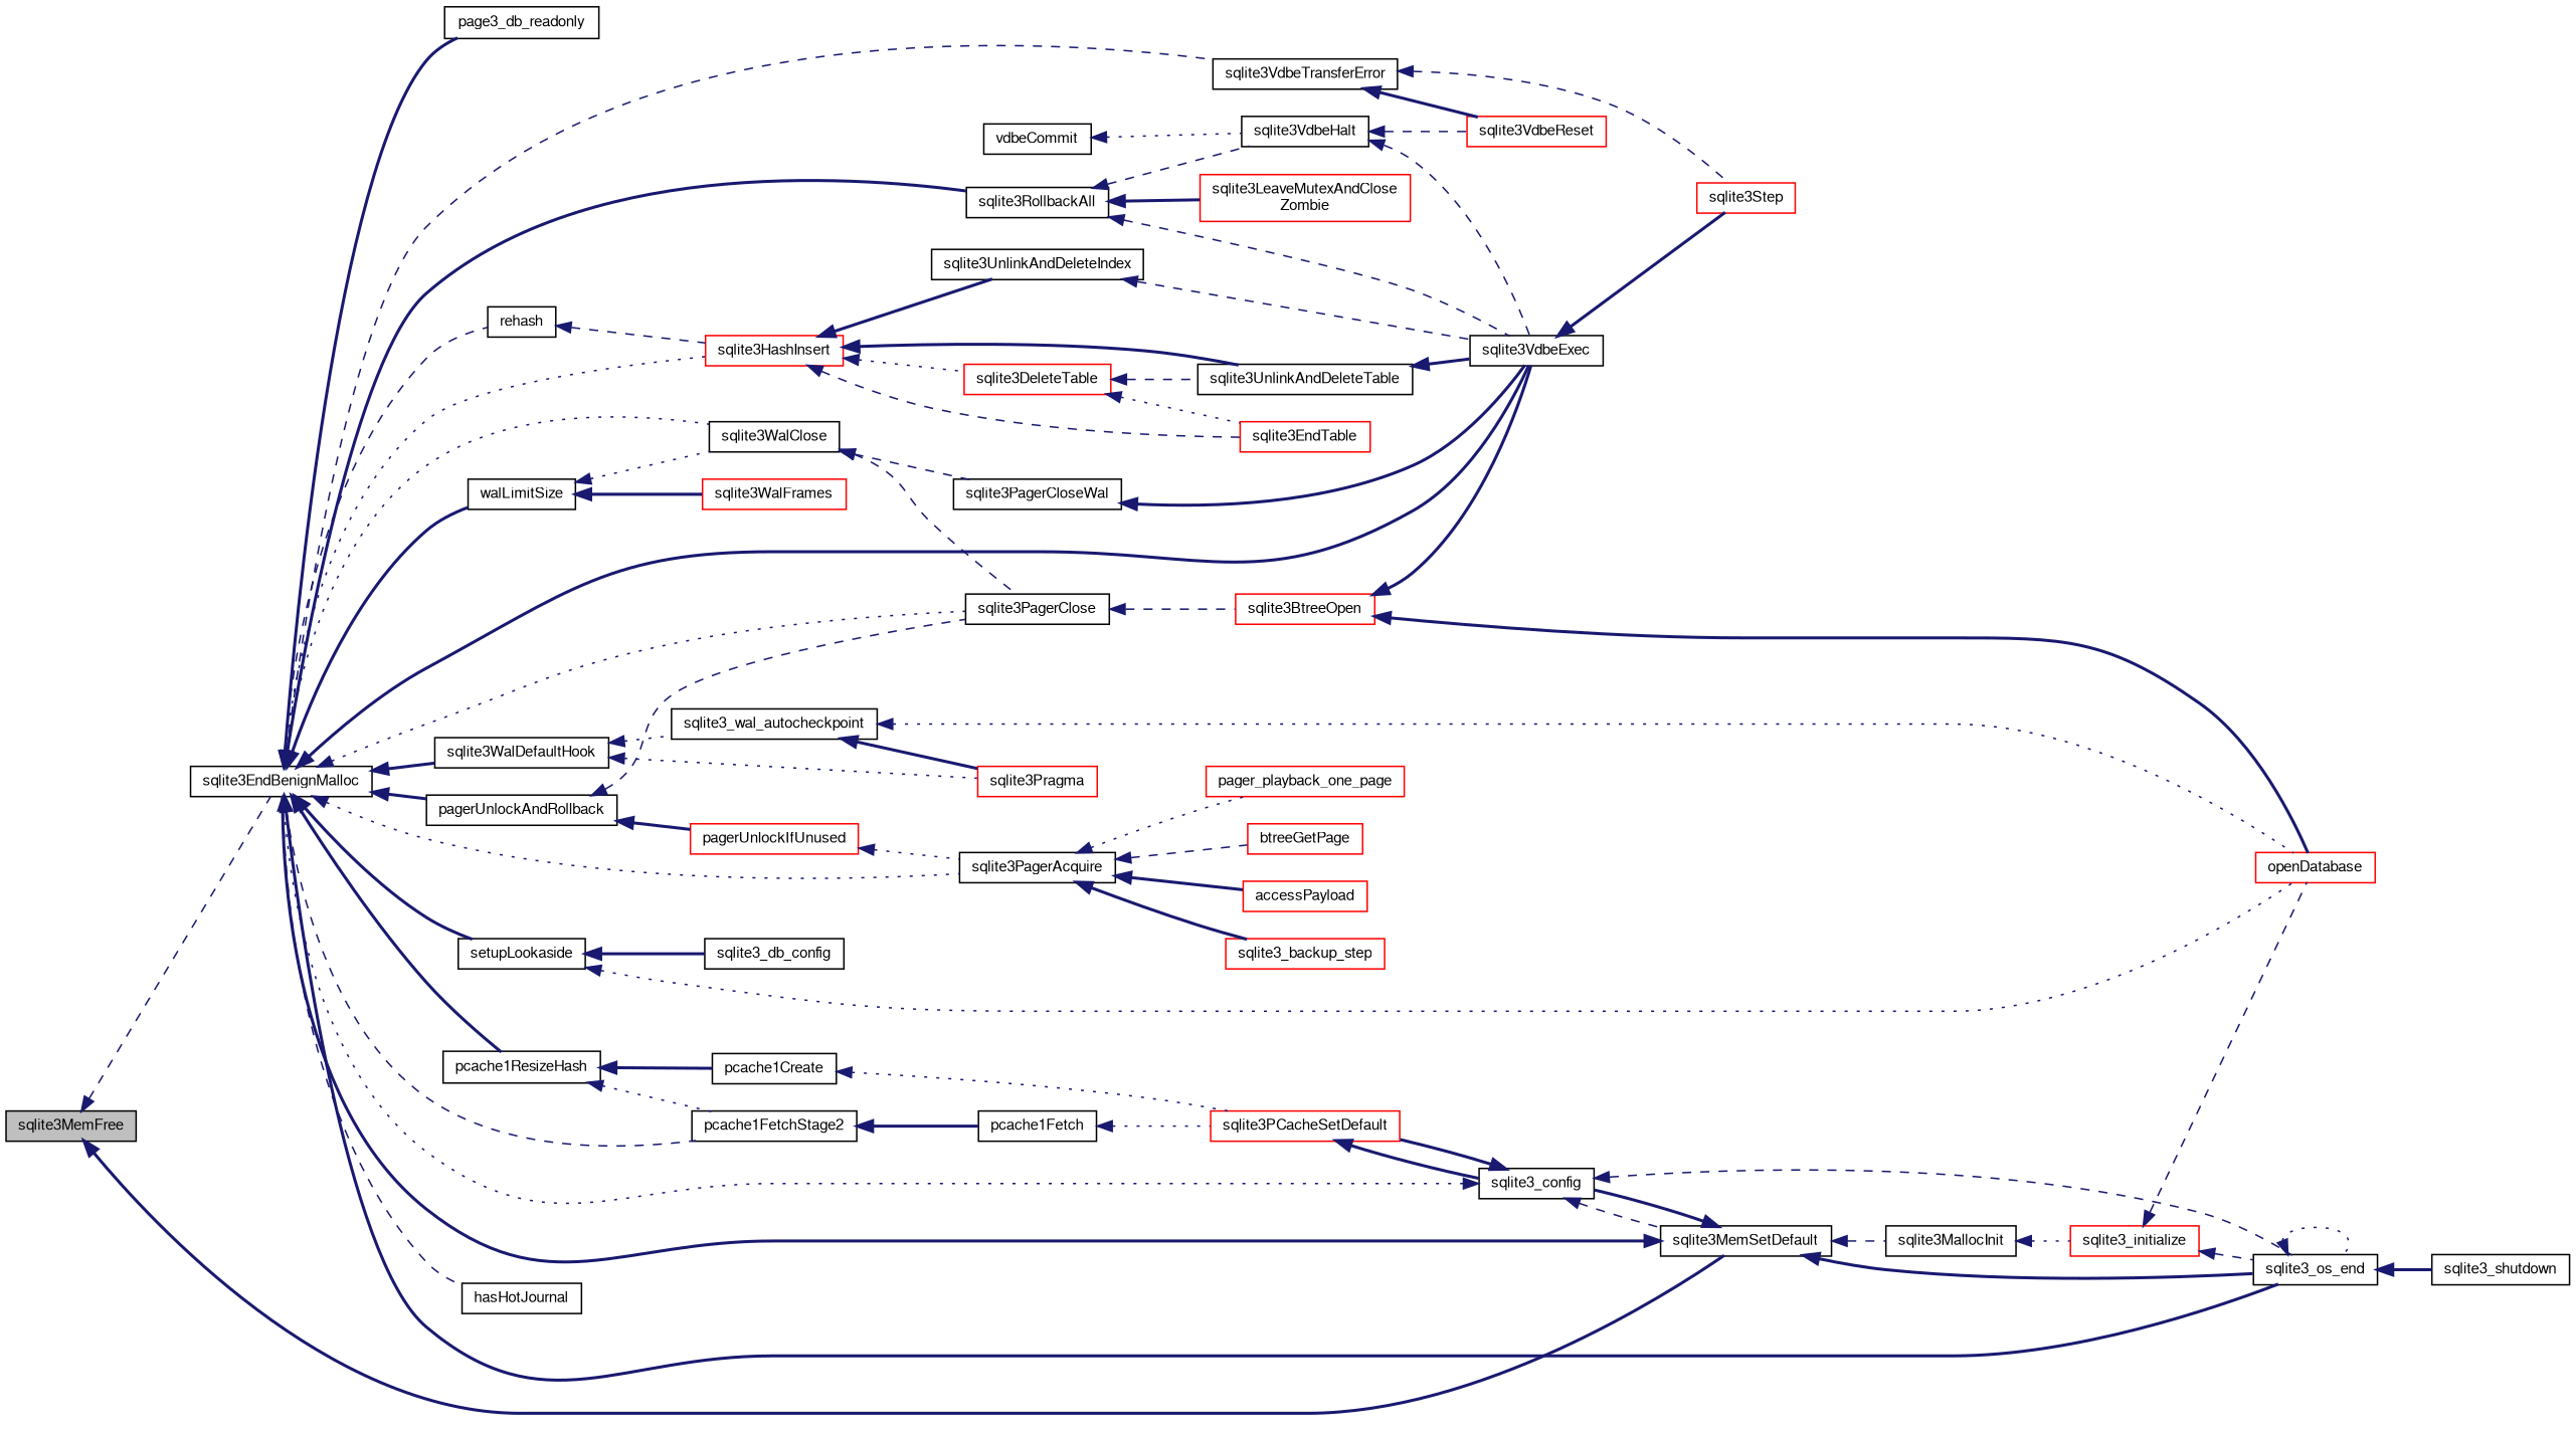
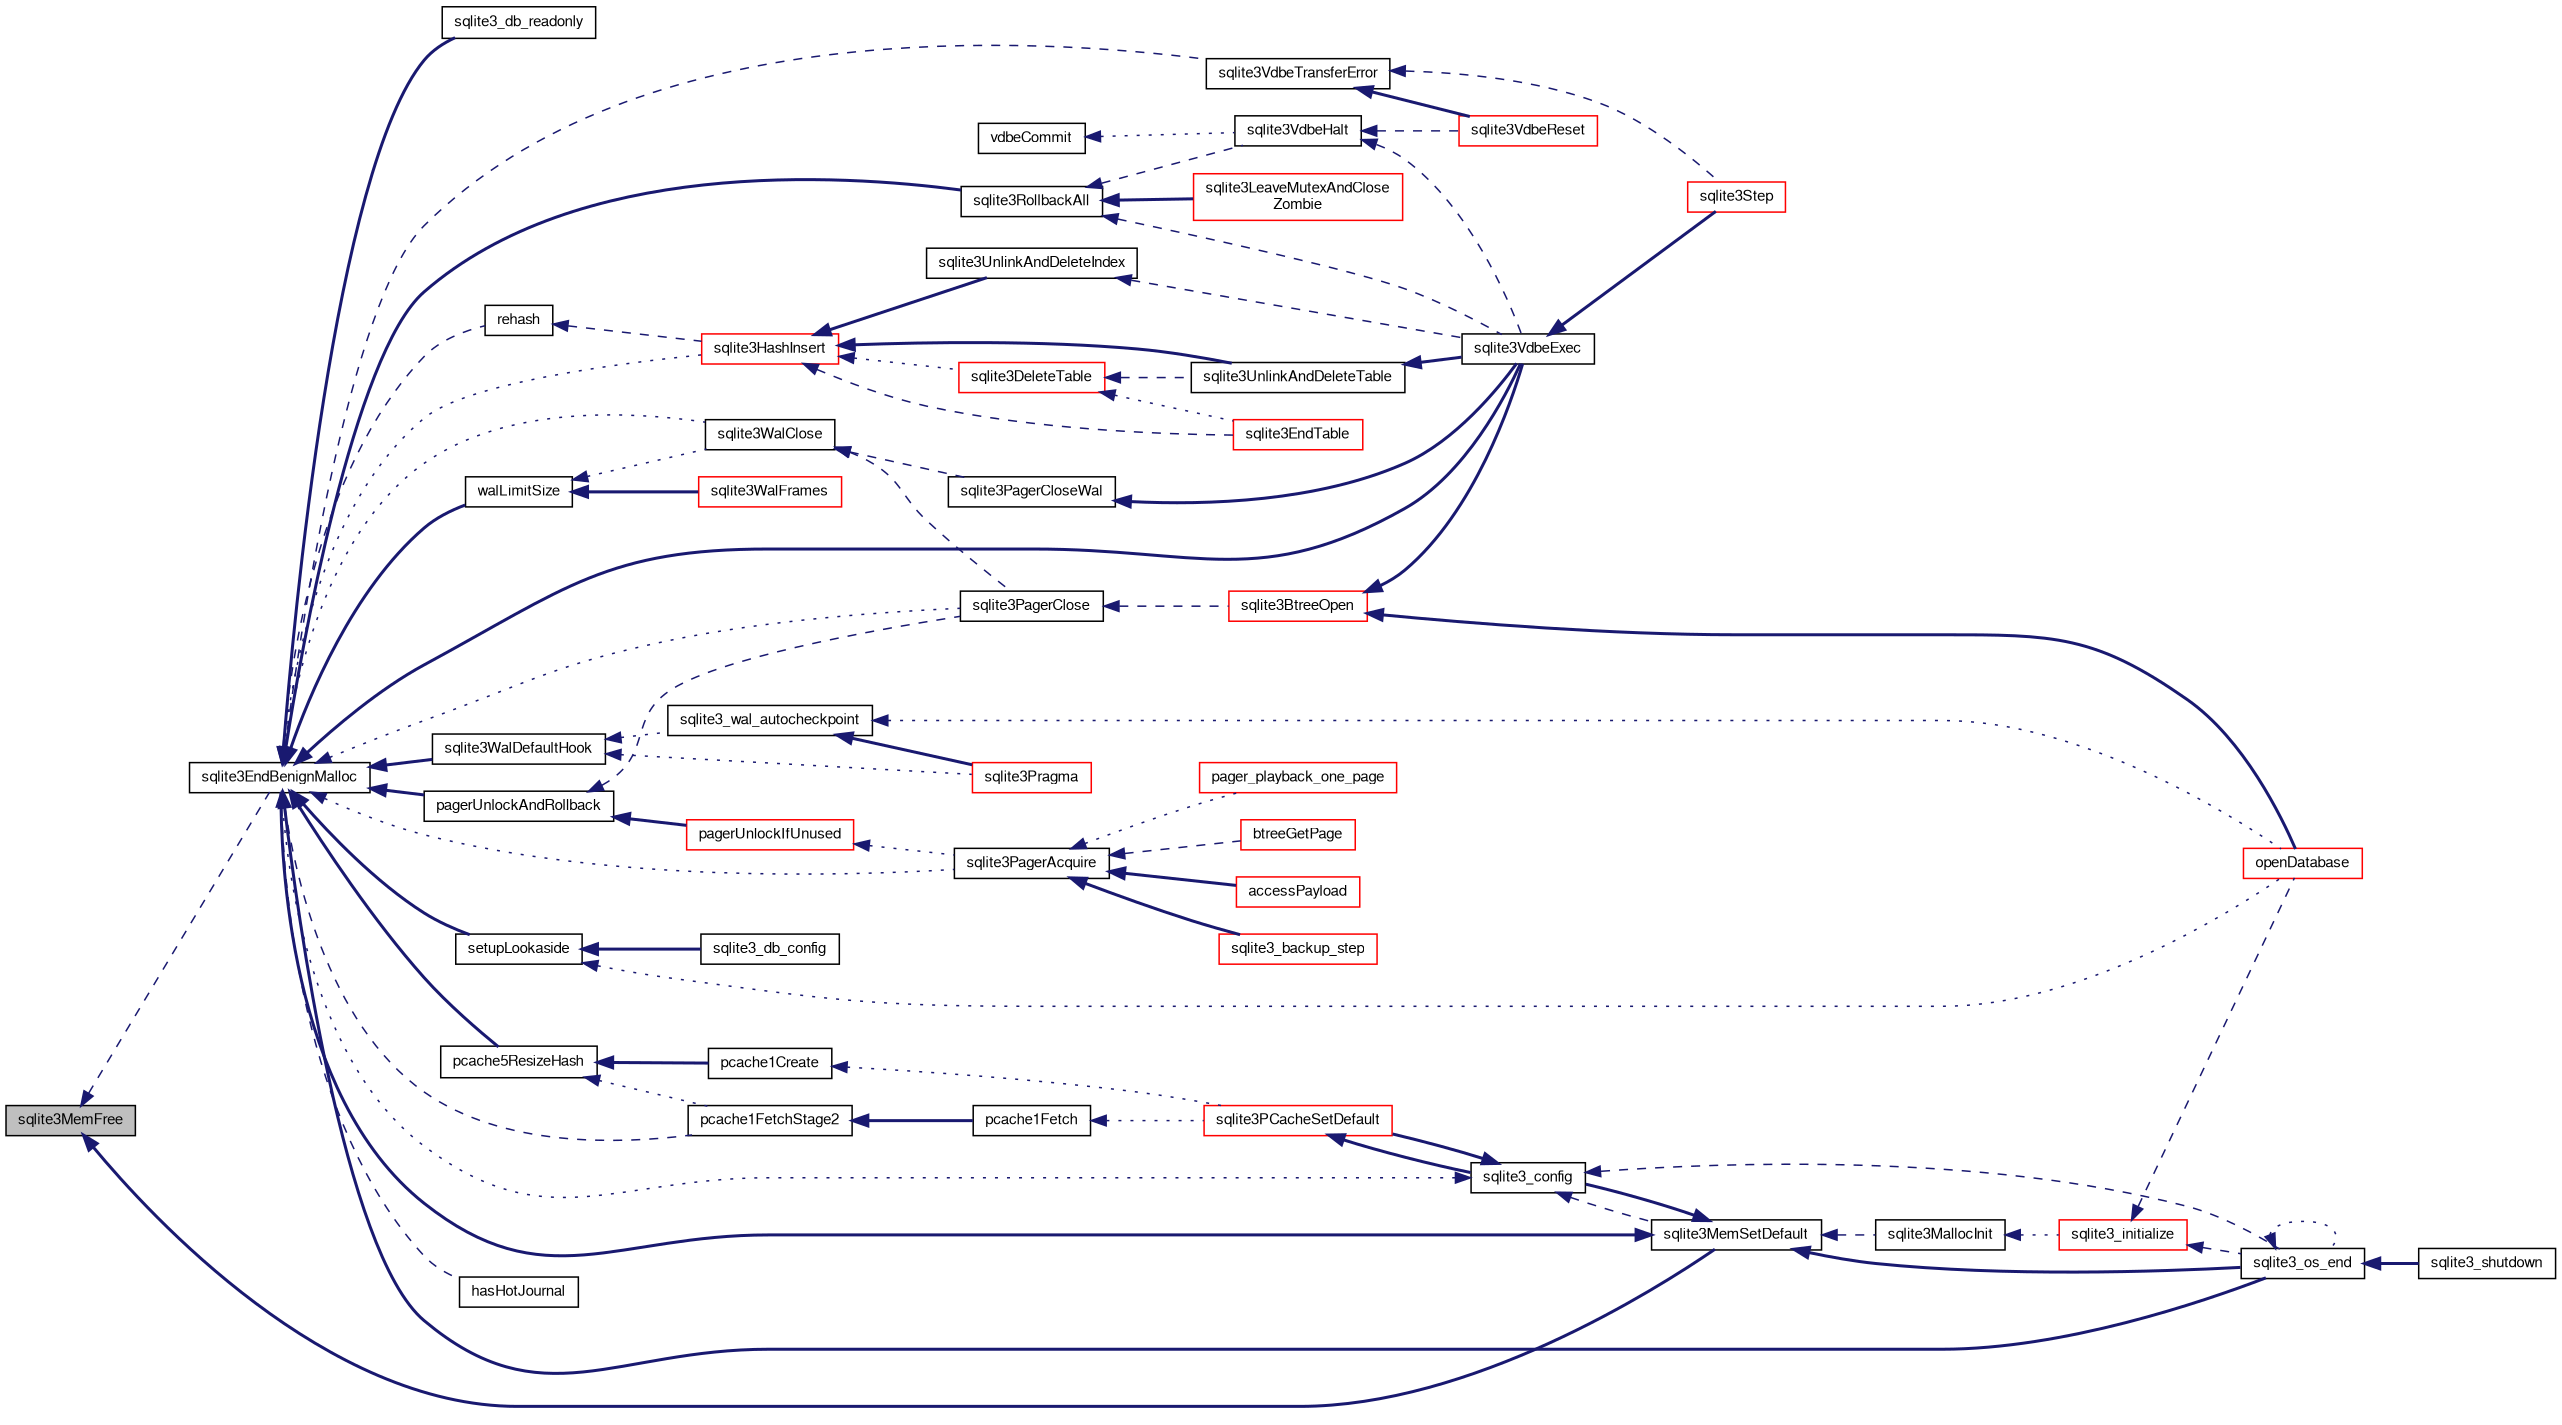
  digraph {
    rankdir=LR
    node [color=black fillcolor=white fontname=FreeSans fontsize=10 shape=record style=filled]
    edge [color=midnightblue dir=back fontname=FreeSans fontsize=10 labelfontname=FreeSans labelfontsize=10 style=bold]
    n1 [fillcolor=grey75 fontcolor=black height=0.2 label=sqlite3MemFree width=0.4]
    n2 [height=0.2 label=sqlite3EndBenignMalloc width=0.4]
    n3 [height=0.2 label=sqlite3MemSetDefault width=0.4]
    n4 [height=0.2 label=rehash width=0.4]
    n5 [height=0.2 label=sqlite3VdbeExec width=0.4]
    n6 [height=0.2 label=sqlite3_os_end width=0.4]
-   n7 [height=0.2 label=pcache1ResizeHash width=0.4]
+   n7 [height=0.2 label=pcache5ResizeHash width=0.4]
    n8 [height=0.2 label=pcache1FetchStage2 width=0.4]
    n9 [height=0.2 label=pagerUnlockAndRollback width=0.4]
    n10 [height=0.2 label=sqlite3PagerClose width=0.4]
    n11 [height=0.2 label=sqlite3PagerAcquire width=0.4]
    n12 [height=0.2 label=hasHotJournal width=0.4]
    n13 [height=0.2 label=walLimitSize width=0.4]
    n14 [height=0.2 label=sqlite3WalClose width=0.4]
    n15 [height=0.2 label=sqlite3VdbeTransferError width=0.4]
    n16 [height=0.2 label=setupLookaside width=0.4]
    n17 [height=0.2 label=sqlite3RollbackAll width=0.4]
    n18 [height=0.2 label=sqlite3WalDefaultHook width=0.4]
-   n19 [height=0.2 label=page3_db_readonly width=0.4]
+   n19 [height=0.2 label=sqlite3_db_readonly width=0.4]
    n20 [color=red height=0.2 label=sqlite3HashInsert width=0.4]
    n21 [height=0.2 label=sqlite3_config width=0.4]
    n22 [height=0.2 label=sqlite3MallocInit width=0.4]
    n23 [color=red height=0.2 label=sqlite3Step width=0.4]
    n24 [height=0.2 label=sqlite3_shutdown width=0.4]
    n25 [height=0.2 label=pcache1Create width=0.4]
    n26 [height=0.2 label=pcache1Fetch width=0.4]
    n27 [color=red height=0.2 label=pagerUnlockIfUnused width=0.4]
    n28 [color=red height=0.2 label=sqlite3BtreeOpen width=0.4]
    n29 [color=red height=0.2 label=pager_playback_one_page width=0.4]
    n30 [color=red height=0.2 label=btreeGetPage width=0.4]
    n31 [color=red height=0.2 label=accessPayload width=0.4]
    n32 [color=red height=0.2 label=sqlite3_backup_step width=0.4]
    n33 [color=red height=0.2 label=sqlite3WalFrames width=0.4]
    n34 [height=0.2 label=sqlite3PagerCloseWal width=0.4]
    n35 [height=0.2 label=vdbeCommit width=0.4]
    n36 [height=0.2 label=sqlite3VdbeHalt width=0.4]
    n37 [color=red height=0.2 label=sqlite3VdbeReset width=0.4]
    n38 [color=red height=0.2 label=openDatabase width=0.4]
    n39 [height=0.2 label=sqlite3_db_config width=0.4]
    n40 [color=red height=0.2 label="sqlite3LeaveMutexAndClose\lZombie" width=0.4]
    n41 [color=red height=0.2 label=sqlite3Pragma width=0.4]
    n42 [height=0.2 label=sqlite3_wal_autocheckpoint width=0.4]
    n43 [height=0.2 label=sqlite3UnlinkAndDeleteIndex width=0.4]
    n44 [color=red height=0.2 label=sqlite3DeleteTable width=0.4]
    n45 [height=0.2 label=sqlite3UnlinkAndDeleteTable width=0.4]
    n46 [color=red height=0.2 label=sqlite3EndTable width=0.4]
    n47 [color=red height=0.2 label=sqlite3PCacheSetDefault width=0.4]
    n48 [color=red height=0.2 label=sqlite3_initialize width=0.4]
    n1 -> n2 [style=dashed]
    n1 -> n3
    n2 -> n4 [style=dashed]
    n2 -> n5
    n2 -> n6
    n2 -> n7
    n2 -> n8 [style=dashed]
    n2 -> n9
    n2 -> n10 [style=dotted]
    n2 -> n11 [style=dotted]
    n2 -> n12 [style=dashed]
    n2 -> n13
    n2 -> n14 [style=dotted]
    n2 -> n15 [style=dashed]
    n2 -> n16
    n2 -> n17
    n2 -> n18
    n2 -> n19
    n2 -> n20 [style=dotted]
    n3 -> n2
    n3 -> n6
    n3 -> n21
    n3 -> n22 [style=dashed]
    n4 -> n20 [style=dashed]
    n5 -> n23
    n6 -> n6 [style=dotted]
    n6 -> n24
    n7 -> n8 [style=dotted]
    n7 -> n25
    n8 -> n26
    n9 -> n10 [style=dashed]
    n9 -> n27
    n10 -> n28 [style=dashed]
    n11 -> n29 [style=dotted]
    n11 -> n30 [style=dashed]
    n11 -> n31
    n11 -> n32
    n13 -> n14 [style=dotted]
    n13 -> n33
    n14 -> n10 [style=dashed]
    n14 -> n34 [style=dashed]
    n15 -> n23 [style=dashed]
    n15 -> n37
    n16 -> n38 [style=dotted]
    n16 -> n39
    n17 -> n5 [style=dashed]
    n17 -> n36 [style=dashed]
    n17 -> n40
    n18 -> n41 [style=dotted]
    n18 -> n42 [style=dotted]
    n20 -> n43
    n20 -> n44 [style=dotted]
    n20 -> n45
    n20 -> n46 [style=dashed]
    n21 -> n2 [style=dotted]
    n21 -> n3 [style=dashed]
    n21 -> n6 [style=dashed]
    n21 -> n47
    n22 -> n48 [style=dotted]
    n25 -> n47 [style=dotted]
    n26 -> n47 [style=dotted]
    n27 -> n11 [style=dotted]
    n28 -> n5
    n28 -> n38
    n34 -> n5
    n35 -> n36 [style=dotted]
    n36 -> n5 [style=dashed]
    n36 -> n37 [style=dashed]
    n42 -> n38 [style=dotted]
    n42 -> n41
    n43 -> n5 [style=dashed]
    n44 -> n45 [style=dashed]
    n44 -> n46 [style=dotted]
    n45 -> n5
    n47 -> n21
    n48 -> n6 [style=dashed]
    n48 -> n38 [style=dashed]
  }
